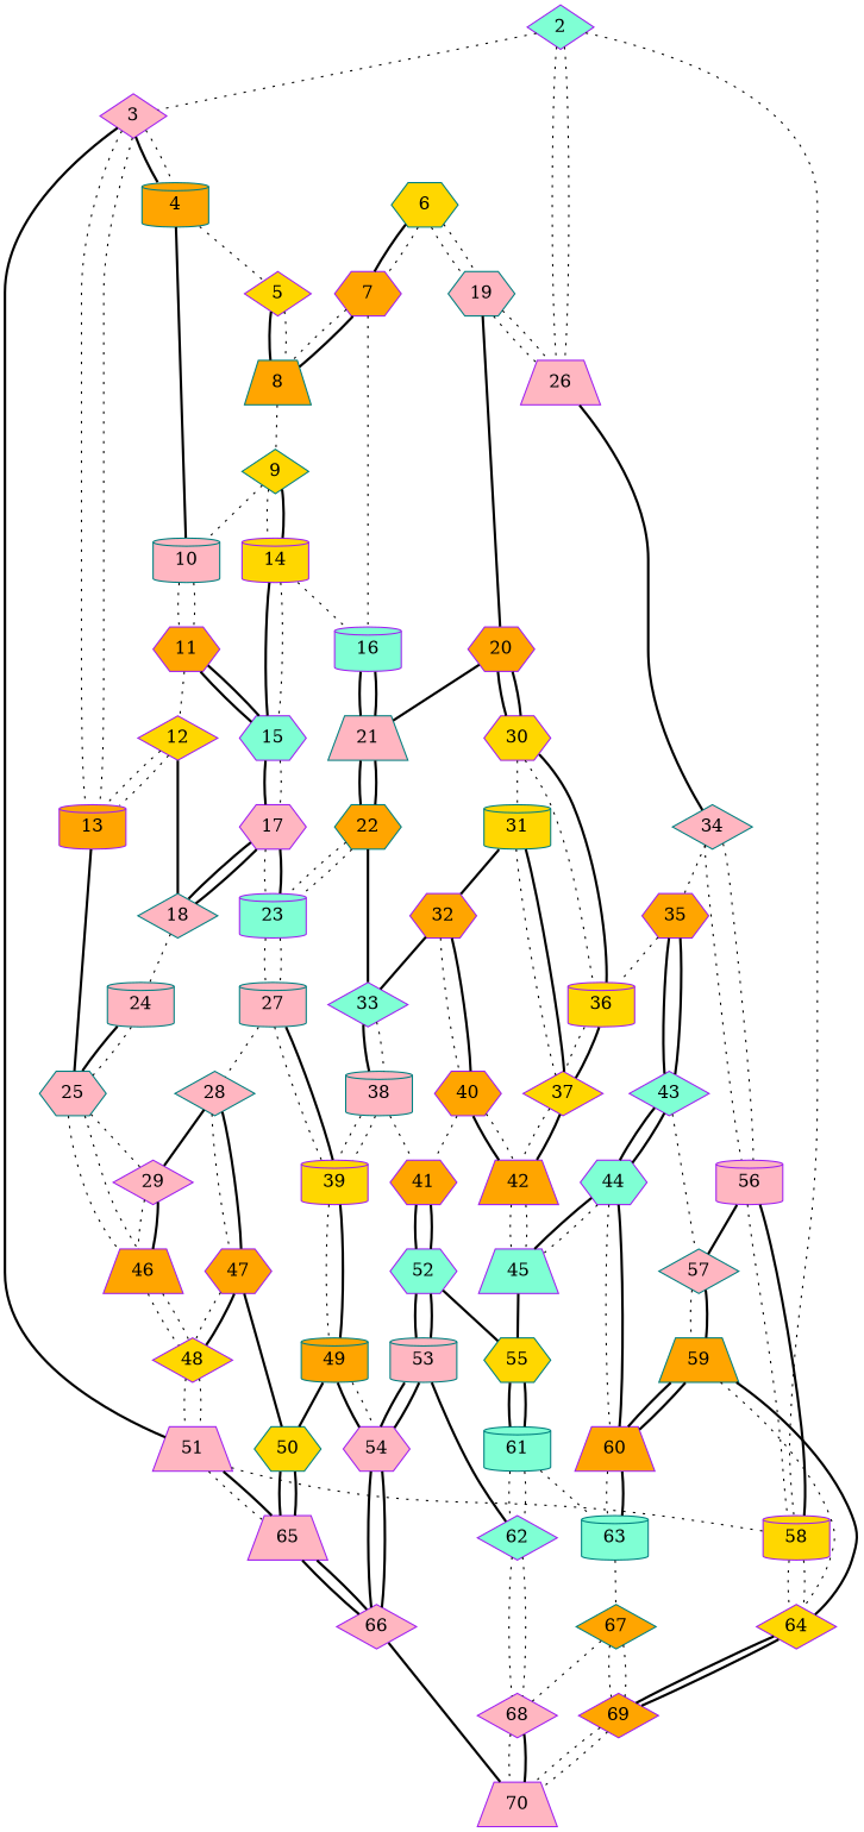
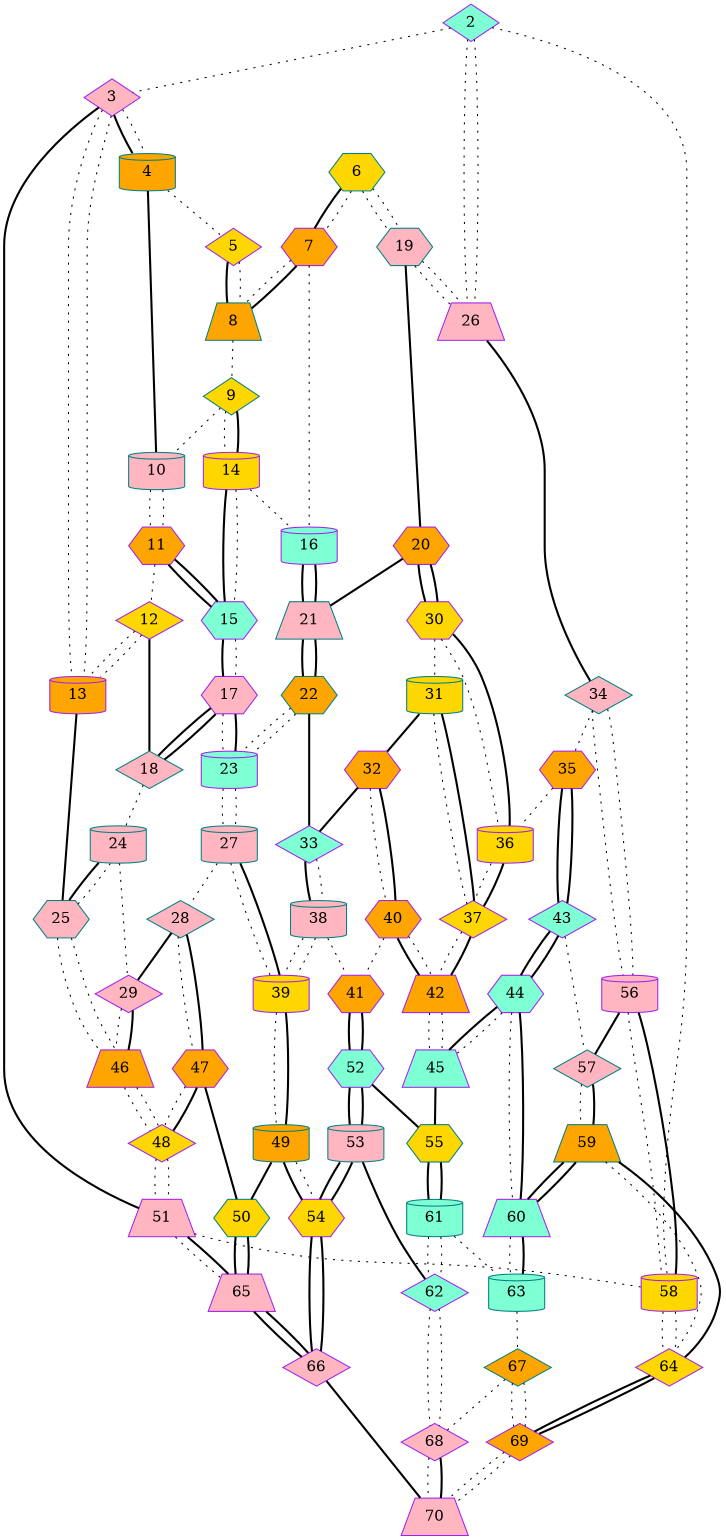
  graph {
    node [color=purple fillcolor=lightpink shape=diamond style=filled]
    edge [style=dotted]
    2 [fillcolor=aquamarine]
    3
    26 [shape=trapezium]
    58 [fillcolor=gold shape=cylinder]
    6 [color=teal fillcolor=gold shape=hexagon]
    7 [fillcolor=orange shape=hexagon]
    19 [color=teal shape=hexagon]
    4 [color=teal fillcolor=orange shape=cylinder]
    13 [fillcolor=orange shape=cylinder]
    51 [shape=trapezium]
    34 [color=teal]
    64 [fillcolor=gold]
    5 [fillcolor=gold]
    10 [color=teal shape=cylinder]
    25 [color=teal shape=hexagon]
    65 [shape=trapezium]
    8 [color=teal fillcolor=orange shape=trapezium]
    11 [fillcolor=orange shape=hexagon]
    9 [color=teal fillcolor=gold]
    16 [fillcolor=aquamarine shape=cylinder]
    20 [fillcolor=orange shape=hexagon]
    21 [color=teal shape=trapezium]
    14 [fillcolor=gold shape=cylinder]
    15 [fillcolor=aquamarine shape=hexagon]
    12 [fillcolor=gold]
    18 [color=teal]
    17 [shape=hexagon]
    24 [color=teal shape=cylinder]
    46 [fillcolor=orange shape=trapezium]
    23 [fillcolor=aquamarine shape=cylinder]
    22 [color=teal fillcolor=orange shape=hexagon]
    27 [color=teal shape=cylinder]
    29
    30 [fillcolor=gold shape=hexagon]
    31 [color=teal fillcolor=gold shape=cylinder]
    36 [fillcolor=gold shape=cylinder]
    33 [fillcolor=aquamarine]
    38 [color=teal shape=cylinder]
    28 [color=teal]
    39 [fillcolor=gold shape=cylinder]
    48 [fillcolor=gold]
    35 [fillcolor=orange shape=hexagon]
    56 [shape=cylinder]
    47 [fillcolor=orange shape=hexagon]
    49 [color=teal fillcolor=orange shape=cylinder]
    50 [color=teal fillcolor=gold shape=hexagon]
    32 [fillcolor=orange shape=hexagon]
    37 [fillcolor=gold]
    40 [fillcolor=orange shape=hexagon]
    42 [fillcolor=orange shape=trapezium]
    41 [fillcolor=orange shape=hexagon]
    43 [fillcolor=aquamarine]
    57 [color=teal]
    44 [fillcolor=aquamarine shape=hexagon]
    45 [fillcolor=aquamarine shape=trapezium]
    52 [fillcolor=aquamarine shape=hexagon]
-   54 [shape=hexagon]
+   54 [fillcolor=gold shape=hexagon]
    55 [color=teal fillcolor=gold shape=hexagon]
    53 [color=teal shape=cylinder]
-   60 [fillcolor=orange shape=trapezium]
+   60 [fillcolor=aquamarine shape=trapezium]
    59 [color=teal fillcolor=orange shape=trapezium]
    63 [color=teal fillcolor=aquamarine shape=cylinder]
    61 [color=teal fillcolor=aquamarine shape=cylinder]
    66
    62 [fillcolor=aquamarine]
    68
    70 [shape=trapezium]
    69 [fillcolor=orange]
    67 [color=teal fillcolor=orange]
    2 -- 3
    2 -- 26
    2 -- 26
    2 -- 58
    3 -- 4 [style=bold]
    3 -- 4
    3 -- 13
    3 -- 13
    3 -- 51 [style=bold]
    26 -- 34 [style=bold]
    58 -- 64
    58 -- 64
    6 -- 7 [style=bold]
    6 -- 7
    6 -- 19
    6 -- 19
    7 -- 8
    7 -- 8 [style=bold]
    7 -- 16
    19 -- 26
    19 -- 26
    19 -- 20 [style=bold]
    4 -- 5
    4 -- 10 [style=bold]
    13 -- 25 [style=bold]
    51 -- 58
    51 -- 65
    51 -- 65 [style=bold]
    34 -- 35
    34 -- 56
    34 -- 56
    64 -- 69 [style=bold]
    64 -- 69 [style=bold]
    5 -- 8 [style=bold]
    5 -- 8
    10 -- 11
    10 -- 11
    25 -- 46
    25 -- 46
    65 -- 66 [style=bold]
    65 -- 66 [style=bold]
    8 -- 9
    11 -- 15 [style=bold]
    11 -- 15 [style=bold]
    11 -- 12
    9 -- 10
    9 -- 14
    9 -- 14 [style=bold]
    16 -- 21 [style=bold]
    16 -- 21 [style=bold]
    20 -- 21 [style=bold]
    20 -- 30 [style=bold]
    20 -- 30 [style=bold]
    21 -- 22 [style=bold]
    21 -- 22 [style=bold]
    14 -- 16
    14 -- 15 [style=bold]
    14 -- 15
    15 -- 17 [style=bold]
    15 -- 17
    12 -- 13
    12 -- 13
    12 -- 18 [style=bold]
    18 -- 24
    17 -- 18 [style=bold]
    17 -- 18 [style=bold]
    17 -- 23
    17 -- 23 [style=bold]
    24 -- 25 [style=bold]
    24 -- 25
-   25 -- 29
+   24 -- 29
    46 -- 48
    46 -- 48
    23 -- 27
    23 -- 27
    22 -- 23
    22 -- 23
    22 -- 33 [style=bold]
    27 -- 28
    27 -- 39
    27 -- 39 [style=bold]
    29 -- 46
    29 -- 46 [style=bold]
    30 -- 31
    30 -- 36
    30 -- 36 [style=bold]
    31 -- 32 [style=bold]
    31 -- 37
    31 -- 37 [style=bold]
    36 -- 37
    36 -- 37 [style=bold]
    33 -- 38 [style=bold]
    33 -- 38
    38 -- 39
    38 -- 39
    38 -- 41
    28 -- 29 [style=bold]
    28 -- 47
    28 -- 47 [style=bold]
    39 -- 49
    39 -- 49 [style=bold]
    48 -- 51
    48 -- 51
    35 -- 36
    35 -- 43 [style=bold]
    35 -- 43 [style=bold]
    56 -- 58
    56 -- 58 [style=bold]
    56 -- 57 [style=bold]
    47 -- 48
    47 -- 48 [style=bold]
    47 -- 50 [style=bold]
    49 -- 50 [style=bold]
    49 -- 54 [style=bold]
    49 -- 54
    50 -- 65 [style=bold]
    50 -- 65 [style=bold]
    32 -- 33 [style=bold]
    32 -- 40
    32 -- 40 [style=bold]
    37 -- 42
    37 -- 42 [style=bold]
    40 -- 42 [style=bold]
    40 -- 42
    40 -- 41
    42 -- 45
    42 -- 45
    41 -- 52 [style=bold]
    41 -- 52 [style=bold]
    43 -- 57
    43 -- 44 [style=bold]
    43 -- 44 [style=bold]
    57 -- 59
    57 -- 59 [style=bold]
    44 -- 45 [style=bold]
    44 -- 45
    44 -- 60
    44 -- 60 [style=bold]
    45 -- 55 [style=bold]
    52 -- 55 [style=bold]
    52 -- 53 [style=bold]
    52 -- 53 [style=bold]
    54 -- 66 [style=bold]
    54 -- 66 [style=bold]
    55 -- 61 [style=bold]
    55 -- 61 [style=bold]
    53 -- 54 [style=bold]
    53 -- 54 [style=bold]
    53 -- 62 [style=bold]
    60 -- 63
    60 -- 63 [style=bold]
    59 -- 64
    59 -- 64 [style=bold]
    59 -- 60 [style=bold]
    59 -- 60 [style=bold]
    63 -- 67
    61 -- 63
    61 -- 62
    61 -- 62
    66 -- 70 [style=bold]
    62 -- 68
    62 -- 68
    68 -- 70
    68 -- 70 [style=bold]
    69 -- 70
    69 -- 70
    67 -- 68
    67 -- 69
    67 -- 69
  }
